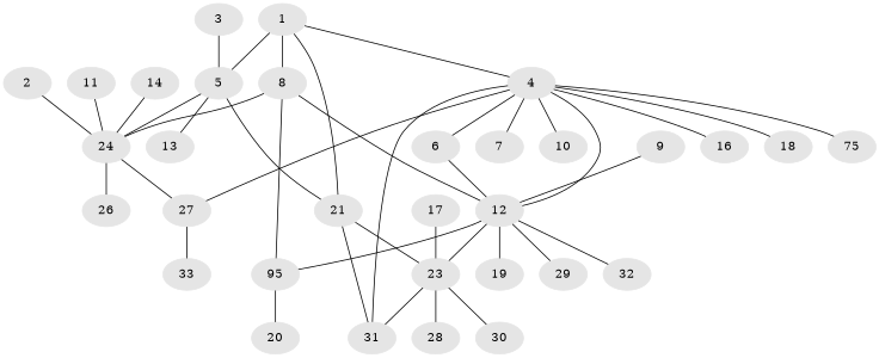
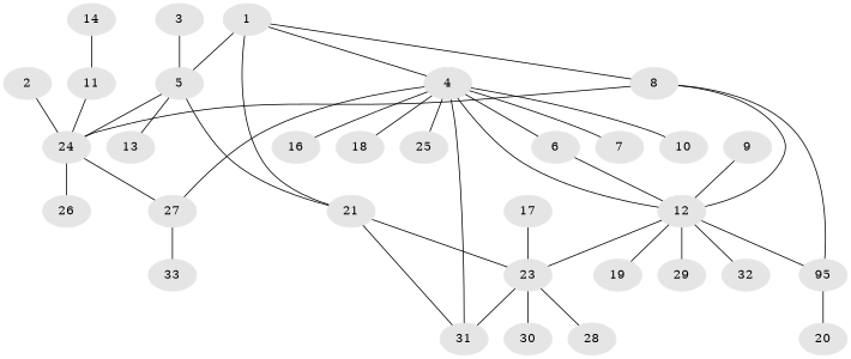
  graph {
    node [color=gray90 style=filled]
    edge [weight=1.0]
    1
    4
    5
    8
    21
    6
    7
    10
    12
    16
    18
-   25 [label=75]
+   25
    27
    31
    24
    13
    n17 [label=95]
    23
    2
    26
    3
    19
    29
    32
    33
    20
    9
    11
    28
    30
    14
    17
    1 -- 4
    1 -- 5 [weight=2.0]
    1 -- 8
    1 -- 21
    4 -- 6
    4 -- 7
    4 -- 10
    4 -- 12
    4 -- 16
    4 -- 18
    4 -- 25
    4 -- 27
    4 -- 31
    5 -- 21
    5 -- 24
    5 -- 13
    8 -- 12
    8 -- 24
    8 -- n17
    21 -- 31
    21 -- 23
    6 -- 12
    12 -- n17
    12 -- 23
    12 -- 19
    12 -- 29
    12 -- 32
    27 -- 33
    24 -- 27
    24 -- 26
    n17 -- 20
    23 -- 31
    23 -- 28
    23 -- 30
    2 -- 24
    3 -- 5
    9 -- 12
    11 -- 24
-   14 -- 24
+   14 -- 11
    17 -- 23
  }
